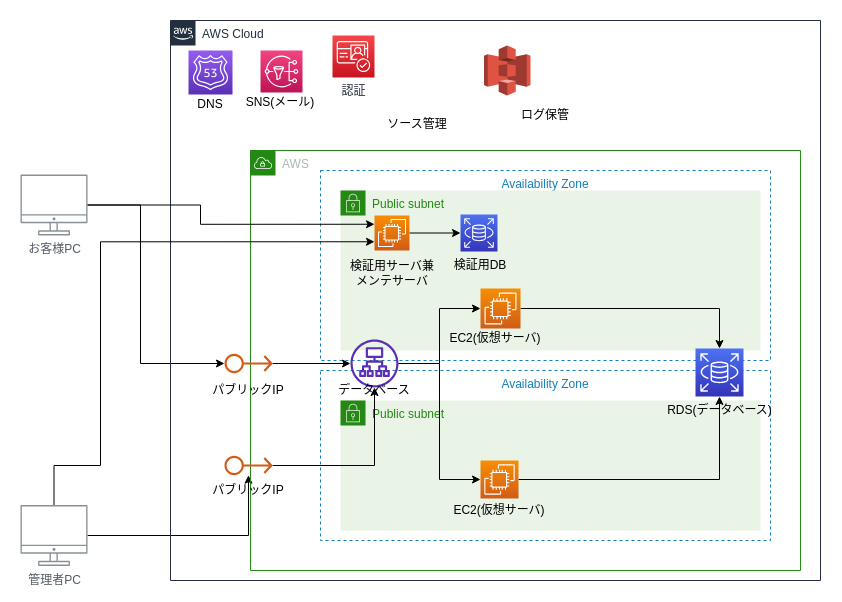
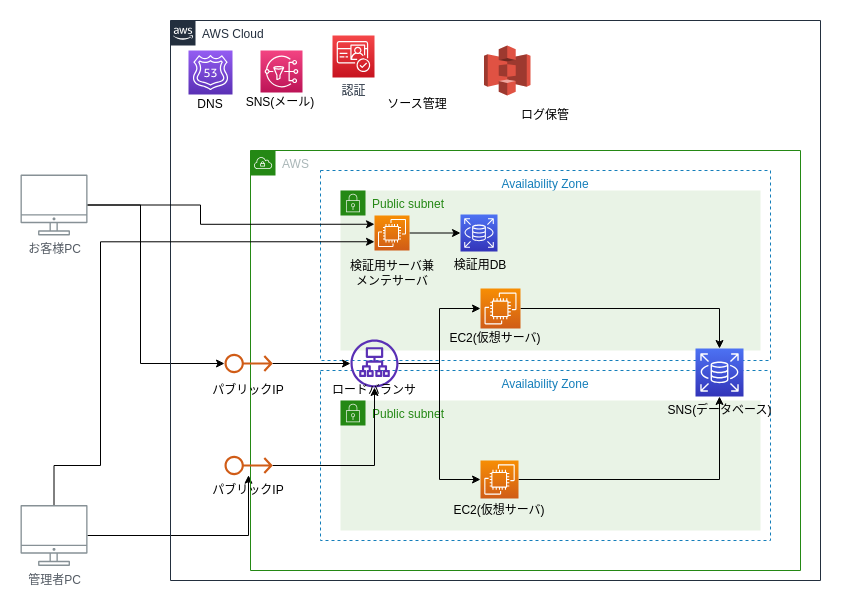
  <mxCell id="0" />
  <mxCell id="1" parent="0" />
  <mxCell id="2" style="edgeStyle=orthogonalEdgeStyle;rounded=0;orthogonalLoop=1;jettySize=auto;html=1;" parent="1" source="3" target="22" edge="1"><mxGeometry relative="1" as="geometry"><Array as="points"><mxPoint x="140" y="205" /><mxPoint x="140" y="363" /></Array></mxGeometry></mxCell>
  <mxCell id="3" value="お客様PC" style="outlineConnect=0;gradientColor=none;fontColor=#545B64;strokeColor=none;fillColor=#879196;dashed=0;verticalLabelPosition=bottom;verticalAlign=top;align=center;html=1;fontSize=12;fontStyle=0;aspect=fixed;shape=mxgraph.aws4.illustration_desktop;pointerEvents=1;labelBackgroundColor=#ffffff;" parent="1" vertex="1"><mxGeometry x="20" y="174" width="67.03" height="61" as="geometry" /></mxCell>
  <mxCell id="4" style="edgeStyle=orthogonalEdgeStyle;rounded=0;orthogonalLoop=1;jettySize=auto;html=1;" parent="1" source="5" target="31" edge="1"><mxGeometry relative="1" as="geometry"><mxPoint x="130" y="560" as="targetPoint" /></mxGeometry></mxCell>
  <mxCell id="5" value="管理者PC" style="outlineConnect=0;gradientColor=none;fontColor=#545B64;strokeColor=none;fillColor=#879196;dashed=0;verticalLabelPosition=bottom;verticalAlign=top;align=center;html=1;fontSize=12;fontStyle=0;aspect=fixed;shape=mxgraph.aws4.illustration_desktop;pointerEvents=1;labelBackgroundColor=#ffffff;" parent="1" vertex="1"><mxGeometry x="20" y="504.5" width="67.03" height="61" as="geometry" /></mxCell>
  <mxCell id="6" value="AWS Cloud" style="points=[[0,0],[0.25,0],[0.5,0],[0.75,0],[1,0],[1,0.25],[1,0.5],[1,0.75],[1,1],[0.75,1],[0.5,1],[0.25,1],[0,1],[0,0.75],[0,0.5],[0,0.25]];outlineConnect=0;gradientColor=none;html=1;whiteSpace=wrap;fontSize=12;fontStyle=0;shape=mxgraph.aws4.group;grIcon=mxgraph.aws4.group_aws_cloud_alt;strokeColor=#232F3E;fillColor=none;verticalAlign=top;align=left;spacingLeft=30;fontColor=#232F3E;dashed=0;" parent="1" vertex="1"><mxGeometry x="170" y="20" width="650" height="560" as="geometry" /></mxCell>
  <mxCell id="7" value="AWS" style="points=[[0,0],[0.25,0],[0.5,0],[0.75,0],[1,0],[1,0.25],[1,0.5],[1,0.75],[1,1],[0.75,1],[0.5,1],[0.25,1],[0,1],[0,0.75],[0,0.5],[0,0.25]];outlineConnect=0;gradientColor=none;html=1;whiteSpace=wrap;fontSize=12;fontStyle=0;shape=mxgraph.aws4.group;grIcon=mxgraph.aws4.group_vpc;strokeColor=#248814;fillColor=none;verticalAlign=top;align=left;spacingLeft=30;fontColor=#AAB7B8;dashed=0;" parent="1" vertex="1"><mxGeometry x="250" y="150" width="550" height="420" as="geometry" /></mxCell>
  <mxCell id="8" value="Availability Zone" style="fillColor=none;strokeColor=#147EBA;dashed=1;verticalAlign=top;fontStyle=0;fontColor=#147EBA;" parent="1" vertex="1"><mxGeometry x="320" y="170" width="450" height="190" as="geometry" /></mxCell>
  <mxCell id="9" value="Availability Zone" style="fillColor=none;strokeColor=#147EBA;dashed=1;verticalAlign=top;fontStyle=0;fontColor=#147EBA;" parent="1" vertex="1"><mxGeometry x="320" y="370" width="450" height="170" as="geometry" /></mxCell>
  <mxCell id="10" value="Public subnet" style="points=[[0,0],[0.25,0],[0.5,0],[0.75,0],[1,0],[1,0.25],[1,0.5],[1,0.75],[1,1],[0.75,1],[0.5,1],[0.25,1],[0,1],[0,0.75],[0,0.5],[0,0.25]];outlineConnect=0;gradientColor=none;html=1;whiteSpace=wrap;fontSize=12;fontStyle=0;shape=mxgraph.aws4.group;grIcon=mxgraph.aws4.group_security_group;grStroke=0;strokeColor=#248814;fillColor=#E9F3E6;verticalAlign=top;align=left;spacingLeft=30;fontColor=#248814;dashed=0;" parent="1" vertex="1"><mxGeometry x="340" y="400" width="420" height="130" as="geometry" /></mxCell>
  <mxCell id="11" value="Public subnet" style="points=[[0,0],[0.25,0],[0.5,0],[0.75,0],[1,0],[1,0.25],[1,0.5],[1,0.75],[1,1],[0.75,1],[0.5,1],[0.25,1],[0,1],[0,0.75],[0,0.5],[0,0.25]];outlineConnect=0;gradientColor=none;html=1;whiteSpace=wrap;fontSize=12;fontStyle=0;shape=mxgraph.aws4.group;grIcon=mxgraph.aws4.group_security_group;grStroke=0;strokeColor=#248814;fillColor=#E9F3E6;verticalAlign=top;align=left;spacingLeft=30;fontColor=#248814;dashed=0;" parent="1" vertex="1"><mxGeometry x="340" y="190" width="420" height="160" as="geometry" /></mxCell>
  <mxCell id="12" style="edgeStyle=orthogonalEdgeStyle;rounded=0;orthogonalLoop=1;jettySize=auto;html=1;exitX=1;exitY=0.5;exitDx=0;exitDy=0;exitPerimeter=0;entryX=0.5;entryY=1;entryDx=0;entryDy=0;entryPerimeter=0;" parent="1" source="13" target="16" edge="1"><mxGeometry relative="1" as="geometry" /></mxCell>
  <mxCell id="13" value="" style="points=[[0,0,0],[0.25,0,0],[0.5,0,0],[0.75,0,0],[1,0,0],[0,1,0],[0.25,1,0],[0.5,1,0],[0.75,1,0],[1,1,0],[0,0.25,0],[0,0.5,0],[0,0.75,0],[1,0.25,0],[1,0.5,0],[1,0.75,0]];outlineConnect=0;fontColor=#232F3E;gradientColor=#F78E04;gradientDirection=north;fillColor=#D05C17;strokeColor=#ffffff;dashed=0;verticalLabelPosition=bottom;verticalAlign=top;align=center;html=1;fontSize=12;fontStyle=0;aspect=fixed;shape=mxgraph.aws4.resourceIcon;resIcon=mxgraph.aws4.ec2;" parent="1" vertex="1"><mxGeometry x="480" y="460" width="38" height="38" as="geometry" /></mxCell>
  <mxCell id="14" style="edgeStyle=orthogonalEdgeStyle;rounded=0;orthogonalLoop=1;jettySize=auto;html=1;" parent="1" source="15" target="16" edge="1"><mxGeometry relative="1" as="geometry" /></mxCell>
  <mxCell id="15" value="" style="points=[[0,0,0],[0.25,0,0],[0.5,0,0],[0.75,0,0],[1,0,0],[0,1,0],[0.25,1,0],[0.5,1,0],[0.75,1,0],[1,1,0],[0,0.25,0],[0,0.5,0],[0,0.75,0],[1,0.25,0],[1,0.5,0],[1,0.75,0]];outlineConnect=0;fontColor=#232F3E;gradientColor=#F78E04;gradientDirection=north;fillColor=#D05C17;strokeColor=#ffffff;dashed=0;verticalLabelPosition=bottom;verticalAlign=top;align=center;html=1;fontSize=12;fontStyle=0;aspect=fixed;shape=mxgraph.aws4.resourceIcon;resIcon=mxgraph.aws4.ec2;" parent="1" vertex="1"><mxGeometry x="480" y="288" width="40" height="40" as="geometry" /></mxCell>
  <mxCell id="16" value="" style="points=[[0,0,0],[0.25,0,0],[0.5,0,0],[0.75,0,0],[1,0,0],[0,1,0],[0.25,1,0],[0.5,1,0],[0.75,1,0],[1,1,0],[0,0.25,0],[0,0.5,0],[0,0.75,0],[1,0.25,0],[1,0.5,0],[1,0.75,0]];outlineConnect=0;fontColor=#232F3E;gradientColor=#4D72F3;gradientDirection=north;fillColor=#3334B9;strokeColor=#ffffff;dashed=0;verticalLabelPosition=bottom;verticalAlign=top;align=center;html=1;fontSize=12;fontStyle=0;aspect=fixed;shape=mxgraph.aws4.resourceIcon;resIcon=mxgraph.aws4.rds;" parent="1" vertex="1"><mxGeometry x="695" y="348" width="48" height="48" as="geometry" /></mxCell>
  <mxCell id="17" value="" style="points=[[0,0,0],[0.25,0,0],[0.5,0,0],[0.75,0,0],[1,0,0],[0,1,0],[0.25,1,0],[0.5,1,0],[0.75,1,0],[1,1,0],[0,0.25,0],[0,0.5,0],[0,0.75,0],[1,0.25,0],[1,0.5,0],[1,0.75,0]];outlineConnect=0;fontColor=#232F3E;gradientColor=#945DF2;gradientDirection=north;fillColor=#5A30B5;strokeColor=#ffffff;dashed=0;verticalLabelPosition=bottom;verticalAlign=top;align=center;html=1;fontSize=12;fontStyle=0;aspect=fixed;shape=mxgraph.aws4.resourceIcon;resIcon=mxgraph.aws4.route_53;" parent="1" vertex="1"><mxGeometry x="188" y="50" width="44" height="44" as="geometry" /></mxCell>
  <mxCell id="18" style="edgeStyle=orthogonalEdgeStyle;rounded=0;orthogonalLoop=1;jettySize=auto;html=1;entryX=0;entryY=0.5;entryDx=0;entryDy=0;entryPerimeter=0;" parent="1" source="20" target="15" edge="1"><mxGeometry relative="1" as="geometry" /></mxCell>
  <mxCell id="19" style="edgeStyle=orthogonalEdgeStyle;rounded=0;orthogonalLoop=1;jettySize=auto;html=1;entryX=0;entryY=0.5;entryDx=0;entryDy=0;entryPerimeter=0;" parent="1" source="20" target="13" edge="1"><mxGeometry relative="1" as="geometry" /></mxCell>
  <mxCell id="20" value="" style="outlineConnect=0;fontColor=#232F3E;gradientColor=none;fillColor=#5A30B5;strokeColor=none;dashed=0;verticalLabelPosition=bottom;verticalAlign=top;align=center;html=1;fontSize=12;fontStyle=0;aspect=fixed;pointerEvents=1;shape=mxgraph.aws4.application_load_balancer;" parent="1" vertex="1"><mxGeometry x="350" y="339" width="48" height="48" as="geometry" /></mxCell>
  <mxCell id="21" style="edgeStyle=orthogonalEdgeStyle;rounded=0;orthogonalLoop=1;jettySize=auto;html=1;" parent="1" source="22" target="20" edge="1"><mxGeometry relative="1" as="geometry" /></mxCell>
  <mxCell id="22" value="" style="outlineConnect=0;fontColor=#232F3E;gradientColor=none;fillColor=#D05C17;strokeColor=none;dashed=0;verticalLabelPosition=bottom;verticalAlign=top;align=center;html=1;fontSize=12;fontStyle=0;aspect=fixed;pointerEvents=1;shape=mxgraph.aws4.elastic_ip_address;" parent="1" vertex="1"><mxGeometry x="224" y="352.85" width="48" height="20.31" as="geometry" /></mxCell>
  <mxCell id="23" value="パブリックIP" style="text;html=1;strokeColor=none;fillColor=none;align=center;verticalAlign=middle;whiteSpace=wrap;rounded=0;" parent="1" vertex="1"><mxGeometry x="208" y="380" width="80" height="20" as="geometry" /></mxCell>
  <mxCell id="24" value="DNS" style="text;html=1;strokeColor=none;fillColor=none;align=center;verticalAlign=middle;whiteSpace=wrap;rounded=0;" parent="1" vertex="1"><mxGeometry x="170" y="94" width="80" height="20" as="geometry" /></mxCell>
  <mxCell id="25" value="EC2(仮想サーバ)" style="text;html=1;strokeColor=none;fillColor=none;align=center;verticalAlign=middle;whiteSpace=wrap;rounded=0;" parent="1" vertex="1"><mxGeometry x="449" y="500" width="100" height="20" as="geometry" /></mxCell>
  <mxCell id="26" value="EC2(仮想サーバ)" style="text;html=1;strokeColor=none;fillColor=none;align=center;verticalAlign=middle;whiteSpace=wrap;rounded=0;" parent="1" vertex="1"><mxGeometry x="445" y="328" width="100" height="20" as="geometry" /></mxCell>
- <mxCell id="27" value="データベース" style="text;html=1;strokeColor=none;fillColor=none;align=center;verticalAlign=middle;whiteSpace=wrap;rounded=0;" parent="1" vertex="1"><mxGeometry x="324" y="380" width="100" height="20" as="geometry" /></mxCell>
- <mxCell id="28" value="RDS(データベース)" style="text;html=1;strokeColor=none;fillColor=none;align=center;verticalAlign=middle;whiteSpace=wrap;rounded=0;" parent="1" vertex="1"><mxGeometry x="659.5" y="400" width="119" height="20" as="geometry" /></mxCell>
+ <mxCell id="27" value="ロードバランサ" style="text;html=1;strokeColor=none;fillColor=none;align=center;verticalAlign=middle;whiteSpace=wrap;rounded=0;" parent="1" vertex="1"><mxGeometry x="324" y="380" width="100" height="20" as="geometry" /></mxCell>
+ <mxCell id="28" value="SNS(データベース)" style="text;html=1;strokeColor=none;fillColor=none;align=center;verticalAlign=middle;whiteSpace=wrap;rounded=0;" parent="1" vertex="1"><mxGeometry x="659.5" y="400" width="119" height="20" as="geometry" /></mxCell>
  <mxCell id="29" style="edgeStyle=orthogonalEdgeStyle;rounded=0;orthogonalLoop=1;jettySize=auto;html=1;" parent="1" source="31" target="20" edge="1"><mxGeometry relative="1" as="geometry" /></mxCell>
  <mxCell id="30" style="edgeStyle=orthogonalEdgeStyle;rounded=0;orthogonalLoop=1;jettySize=auto;html=1;entryX=0;entryY=0.75;entryDx=0;entryDy=0;entryPerimeter=0;" parent="1" source="5" target="34" edge="1"><mxGeometry relative="1" as="geometry"><Array as="points"><mxPoint x="100" y="465" /><mxPoint x="100" y="241" /></Array></mxGeometry></mxCell>
  <mxCell id="31" value="" style="outlineConnect=0;fontColor=#232F3E;gradientColor=none;fillColor=#D05C17;strokeColor=none;dashed=0;verticalLabelPosition=bottom;verticalAlign=top;align=center;html=1;fontSize=12;fontStyle=0;aspect=fixed;pointerEvents=1;shape=mxgraph.aws4.elastic_ip_address;" parent="1" vertex="1"><mxGeometry x="224" y="454.85" width="48" height="20.31" as="geometry" /></mxCell>
  <mxCell id="32" value="パブリックIP" style="text;html=1;strokeColor=none;fillColor=none;align=center;verticalAlign=middle;whiteSpace=wrap;rounded=0;" parent="1" vertex="1"><mxGeometry x="208" y="480" width="80" height="20" as="geometry" /></mxCell>
  <mxCell id="33" style="edgeStyle=orthogonalEdgeStyle;rounded=0;orthogonalLoop=1;jettySize=auto;html=1;" parent="1" source="34" target="36" edge="1"><mxGeometry relative="1" as="geometry" /></mxCell>
  <mxCell id="34" value="" style="points=[[0,0,0],[0.25,0,0],[0.5,0,0],[0.75,0,0],[1,0,0],[0,1,0],[0.25,1,0],[0.5,1,0],[0.75,1,0],[1,1,0],[0,0.25,0],[0,0.5,0],[0,0.75,0],[1,0.25,0],[1,0.5,0],[1,0.75,0]];outlineConnect=0;fontColor=#232F3E;gradientColor=#F78E04;gradientDirection=north;fillColor=#D05C17;strokeColor=#ffffff;dashed=0;verticalLabelPosition=bottom;verticalAlign=top;align=center;html=1;fontSize=12;fontStyle=0;aspect=fixed;shape=mxgraph.aws4.resourceIcon;resIcon=mxgraph.aws4.ec2;" parent="1" vertex="1"><mxGeometry x="374" y="215" width="35" height="35" as="geometry" /></mxCell>
  <mxCell id="35" value="検証用サーバ兼&lt;br&gt;メンテサーバ" style="text;html=1;strokeColor=none;fillColor=none;align=center;verticalAlign=middle;whiteSpace=wrap;rounded=0;" parent="1" vertex="1"><mxGeometry x="341.5" y="255" width="100" height="35" as="geometry" /></mxCell>
  <mxCell id="36" value="" style="points=[[0,0,0],[0.25,0,0],[0.5,0,0],[0.75,0,0],[1,0,0],[0,1,0],[0.25,1,0],[0.5,1,0],[0.75,1,0],[1,1,0],[0,0.25,0],[0,0.5,0],[0,0.75,0],[1,0.25,0],[1,0.5,0],[1,0.75,0]];outlineConnect=0;fontColor=#232F3E;gradientColor=#4D72F3;gradientDirection=north;fillColor=#3334B9;strokeColor=#ffffff;dashed=0;verticalLabelPosition=bottom;verticalAlign=top;align=center;html=1;fontSize=12;fontStyle=0;aspect=fixed;shape=mxgraph.aws4.resourceIcon;resIcon=mxgraph.aws4.rds;" parent="1" vertex="1"><mxGeometry x="460" y="214" width="37" height="37" as="geometry" /></mxCell>
  <mxCell id="37" value="検証用DB" style="text;html=1;strokeColor=none;fillColor=none;align=center;verticalAlign=middle;whiteSpace=wrap;rounded=0;" parent="1" vertex="1"><mxGeometry x="430" y="255" width="100" height="20" as="geometry" /></mxCell>
  <mxCell id="38" style="edgeStyle=orthogonalEdgeStyle;rounded=0;orthogonalLoop=1;jettySize=auto;html=1;entryX=0;entryY=0.25;entryDx=0;entryDy=0;entryPerimeter=0;" parent="1" source="3" target="34" edge="1"><mxGeometry relative="1" as="geometry"><mxPoint x="224" y="268" as="targetPoint" /><Array as="points"><mxPoint x="200" y="205" /><mxPoint x="200" y="224" /></Array></mxGeometry></mxCell>
  <mxCell id="39" value="" style="points=[[0,0,0],[0.25,0,0],[0.5,0,0],[0.75,0,0],[1,0,0],[0,1,0],[0.25,1,0],[0.5,1,0],[0.75,1,0],[1,1,0],[0,0.25,0],[0,0.5,0],[0,0.75,0],[1,0.25,0],[1,0.5,0],[1,0.75,0]];outlineConnect=0;fontColor=#232F3E;gradientColor=#F34482;gradientDirection=north;fillColor=#BC1356;strokeColor=#ffffff;dashed=0;verticalLabelPosition=bottom;verticalAlign=top;align=center;html=1;fontSize=12;fontStyle=0;aspect=fixed;shape=mxgraph.aws4.resourceIcon;resIcon=mxgraph.aws4.sns;" parent="1" vertex="1"><mxGeometry x="260" y="50" width="42" height="42" as="geometry" /></mxCell>
  <mxCell id="40" value="SNS(メール)" style="text;html=1;strokeColor=none;fillColor=none;align=center;verticalAlign=middle;whiteSpace=wrap;rounded=0;" parent="1" vertex="1"><mxGeometry x="240" y="92" width="80" height="20" as="geometry" /></mxCell>
  <mxCell id="41" value="認証" style="outlineConnect=0;fontColor=#232F3E;gradientColor=#F54749;gradientDirection=north;fillColor=#C7131F;strokeColor=#ffffff;dashed=0;verticalLabelPosition=bottom;verticalAlign=top;align=center;html=1;fontSize=12;fontStyle=0;aspect=fixed;shape=mxgraph.aws4.resourceIcon;resIcon=mxgraph.aws4.cognito;labelBackgroundColor=#ffffff;" parent="1" vertex="1"><mxGeometry x="332" y="35" width="42" height="42" as="geometry" /></mxCell>
  <mxCell id="42" value="" style="shape=image;html=1;verticalAlign=top;verticalLabelPosition=bottom;labelBackgroundColor=#ffffff;imageAspect=0;aspect=fixed;image=https://cdn1.iconfinder.com/data/icons/logotypes/32/github-128.png" vertex="1" parent="1"><mxGeometry x="397" y="50" width="40" height="40" as="geometry" /></mxCell>
- <mxCell id="43" value="ソース管理" style="text;html=1;strokeColor=none;fillColor=none;align=center;verticalAlign=middle;whiteSpace=wrap;rounded=0;" vertex="1" parent="1"><mxGeometry x="377" y="114" width="80" height="20" as="geometry" /></mxCell>
+ <mxCell id="43" value="ソース管理" style="text;html=1;strokeColor=none;fillColor=none;align=center;verticalAlign=middle;whiteSpace=wrap;rounded=0;" vertex="1" parent="1"><mxGeometry x="377" y="94" width="80" height="20" as="geometry" /></mxCell>
  <mxCell id="44" value="" style="outlineConnect=0;dashed=0;verticalLabelPosition=bottom;verticalAlign=top;align=center;html=1;shape=mxgraph.aws3.s3;fillColor=#E05243;gradientColor=none;" vertex="1" parent="1"><mxGeometry x="483.5" y="45" width="46.5" height="50" as="geometry" /></mxCell>
  <mxCell id="45" value="ログ保管" style="text;html=1;strokeColor=none;fillColor=none;align=center;verticalAlign=middle;whiteSpace=wrap;rounded=0;" vertex="1" parent="1"><mxGeometry x="505" y="105" width="80" height="20" as="geometry" /></mxCell>
